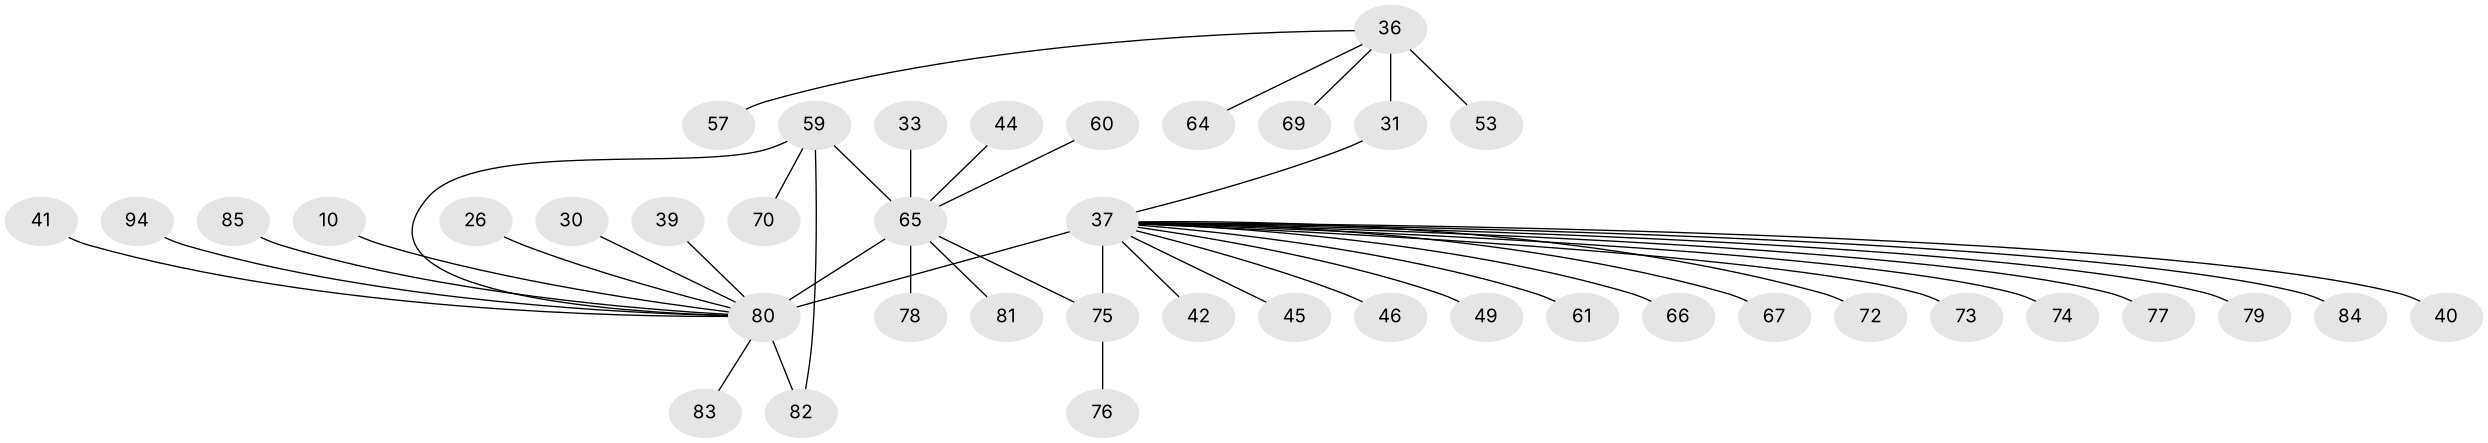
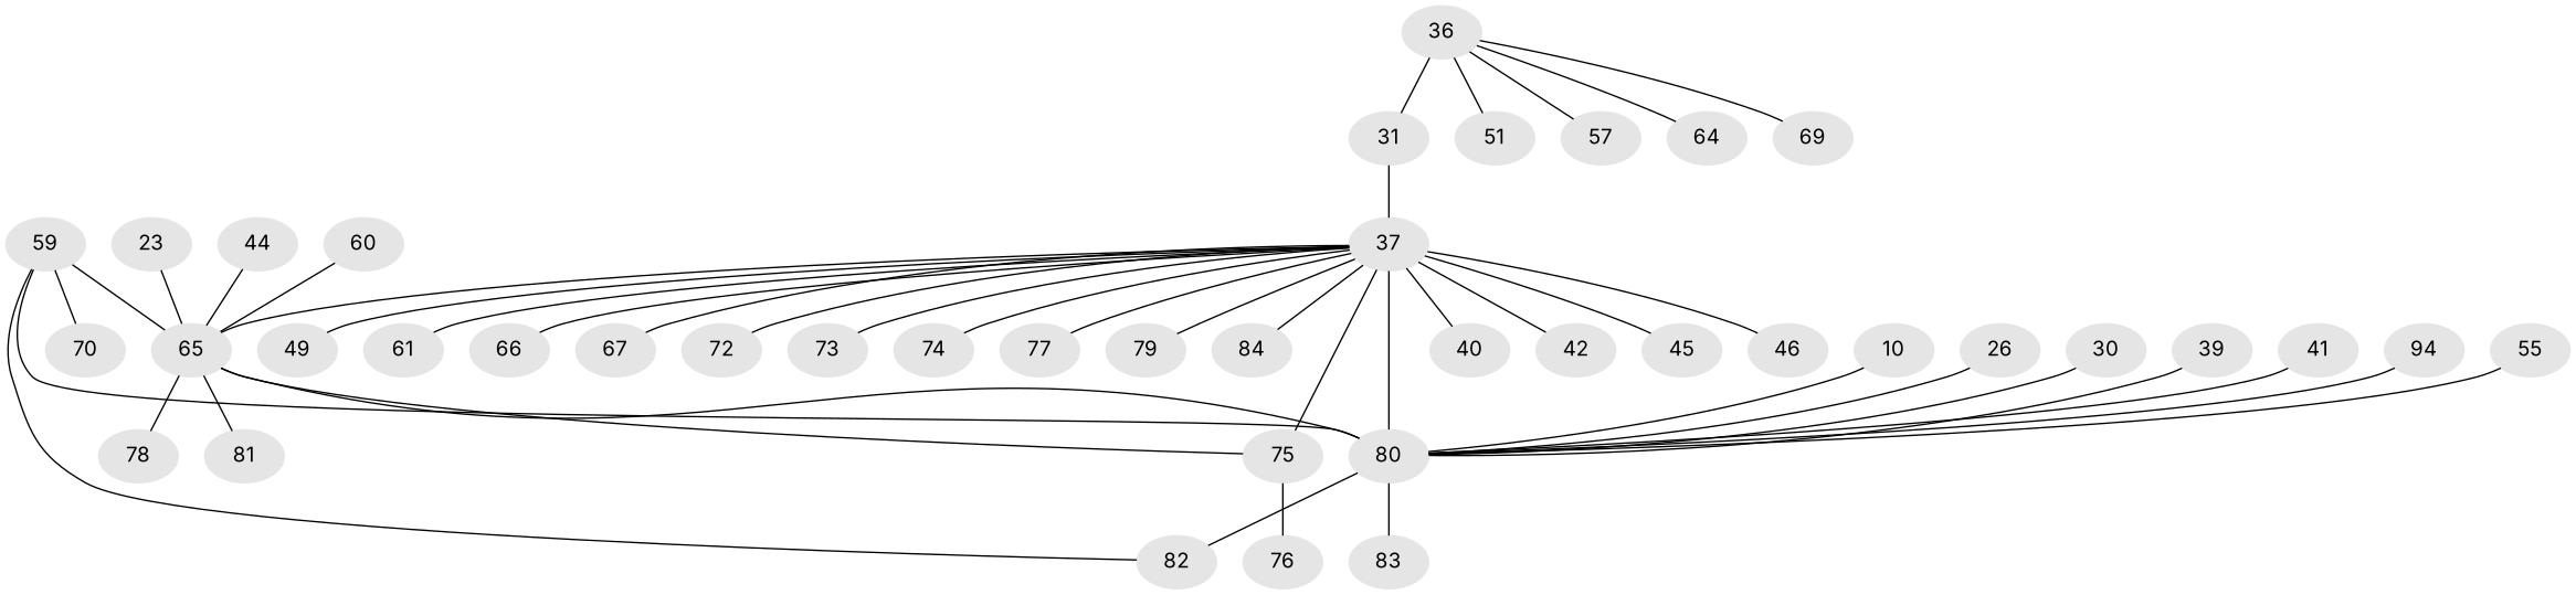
  graph {
    fontname=Inter
    node [color=gray90 fontname=Inter style=filled]
    edge [fontname=Inter]
    80 [super="+58+15+71"]
    82 [super="+68"]
    83
    10
    65 [super="+47+50+53"]
    75 [super="+52+56"]
    78
    81
-   23 [label=33]
+   23
    26
    30
    37 [super="+8+27+33"]
    40
    42
    45
    46
    49
    61
    66
    67
    72 [super="+43"]
    73
    74 [super="+32+38+63"]
    77
    79
    84
    31
    36 [super="+13"]
-   51 [label=53]
+   51
    57
    64
    69
    76
    39 [super="+28"]
    41
    44
    n37 [label=94]
-   55 [label=85]
+   55
    59 [super="+5+19"]
    70
    60
    80 -- 82 [weight=3]
    80 -- 83
    10 -- 80
    65 -- 80 [weight=6]
    65 -- 75
    65 -- 78
    65 -- 81
    75 -- 76
    23 -- 65
    26 -- 80
    30 -- 80
    37 -- 80 [weight=15]
+   37 -- 65 [weight=2]
    37 -- 75 [weight=4]
    37 -- 40
    37 -- 42
    37 -- 45
    37 -- 46
    37 -- 49
    37 -- 61
    37 -- 66
    37 -- 67 [weight=2]
    37 -- 72
    37 -- 73
    37 -- 74 [weight=2]
    37 -- 77
    37 -- 79
    37 -- 84
    31 -- 37
    36 -- 31 [weight=4]
    36 -- 51
    36 -- 57
    36 -- 64
    36 -- 69
    39 -- 80
    41 -- 80
    44 -- 65
    n37 -- 80
    55 -- 80
    59 -- 80
    59 -- 82 [weight=2]
    59 -- 65 [weight=3]
    59 -- 70
    60 -- 65
  }
